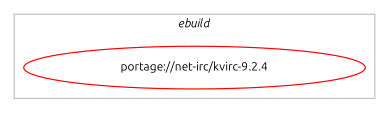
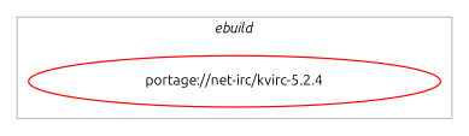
  digraph {
    compound=true
    concentrate=true
    fontname=Ubuntu
    fontsize=10
    newrank=true
    rankdir=LR
    ranksep=1.5
-   n1 [color=red fontname=Ubuntu fontsize=10 label="portage://net-irc/kvirc-9.2.4" width=4]
+   n1 [color=red fontname=Ubuntu fontsize=10 label="portage://net-irc/kvirc-5.2.4" width=4]
    subgraph cluster_1 {
      color=gray
      label=<<i>ebuild</i>>
      n1
    }
    subgraph cluster_2 {
      color=gray
      label=<<i>dependencies</i>>
      subgraph cluster_3 {
        color=gray
        fillcolor="#eeeeee"
        label=<<i>compile</i>>
        style=filled
      }
      subgraph cluster_4 {
        color=gray
        fillcolor="#eeeeee"
        label=<<i>compile and run</i>>
        style=filled
      }
      subgraph cluster_5 {
        color=gray
        fillcolor="#eeeeee"
        label=<<i>run</i>>
        style=filled
      }
    }
    subgraph cluster_6 {
      color=gray
      label=<<i>candidates</i>>
      rank=same
    }
  }
